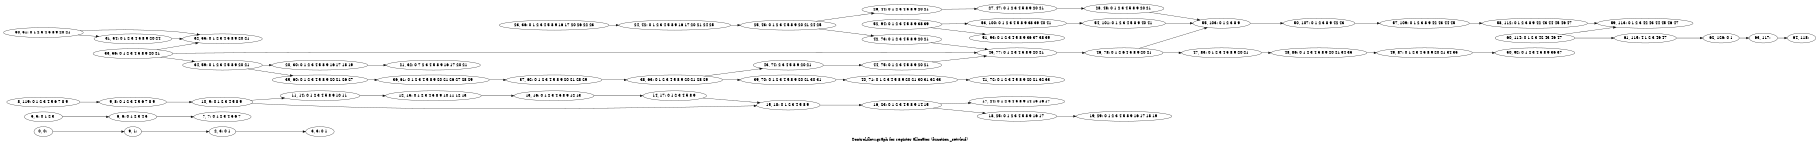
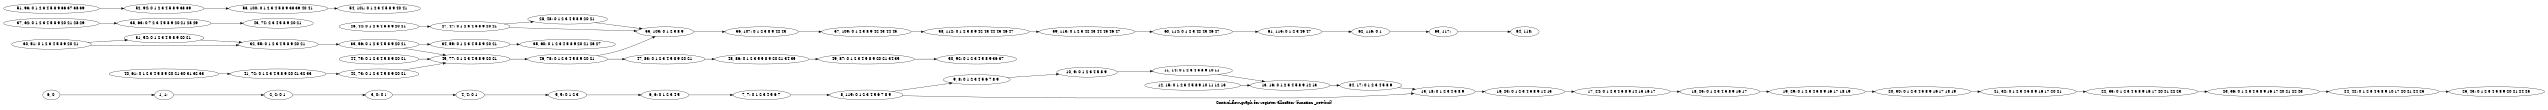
  digraph {
    label="Control-flow-graph for register allocator (function _setvbuf)"
    rankdir=LR
-   n1 [label="0, 0: "]
-   n2 [label="9, 1:"]
-   n3 [label="2, 3: 0 1"]
-   n4 [label="3, 3: 0 1 "]
+   n1 [label="6, 0:"]
+   n2 [label="1, 1: "]
+   n3 [label="2, 2: 0 1 "]
+   n4 [label="3, 0: 0 1"]
+   n5 [label="4, 4: 0 1 "]
    n6 [label="5, 5: 0 1 2 3 "]
    n7 [label="6, 6: 0 1 2 3 4 5 "]
    n8 [label="7, 7: 0 1 2 3 4 5 6 7 "]
    n9 [label="8, 119: 0 1 2 3 4 5 6 7 8 9 "]
    n10 [label="9, 8: 0 1 2 3 4 5 6 7 8 9 "]
    n11 [label="10, 9: 0 1 2 3 4 5 8 9 "]
    n12 [label="11, 14: 0 1 2 3 4 5 8 9 10 11 "]
    n13 [label="15, 18: 0 1 2 3 4 5 8 9 "]
    n14 [label="12, 15: 0 1 2 3 4 5 8 9 10 11 12 13 "]
    n15 [label="16, 23: 0 1 2 3 4 5 8 9 14 15 "]
    n16 [label="13, 16: 0 1 2 3 4 5 8 9 12 13 "]
-   n17 [label="14, 17: 0 1 2 3 4 5 8 9 "]
+   n17 [label="84, 17: 0 1 2 3 4 5 8 9"]
    n18 [label="17, 24: 0 1 2 3 4 5 8 9 14 15 16 17 "]
    n19 [label="18, 25: 0 1 2 3 4 5 8 9 16 17 "]
    n20 [label="19, 29: 0 1 2 3 4 5 8 9 16 17 18 19 "]
    n21 [label="20, 30: 0 1 2 3 4 5 8 9 16 17 18 19 "]
-   n22 [label="21, 32: 0 7 2 3 4 5 8 9 16 17 20 21"]
-   n24 [label="23, 36: 0 1 2 3 4 5 8 9 16 17 20 26 22 23"]
-   n25 [label="24, 42: 0 1 2 3 4 5 8 9 16 17 20 21 24 25 "]
+   n22 [label="21, 32: 0 1 2 3 4 5 8 9 16 17 20 21 "]
+   n23 [label="22, 35: 0 1 2 3 4 5 8 9 16 17 20 21 22 23 "]
+   n24 [label="23, 36: 0 1 2 3 4 5 8 9 16 17 20 21 22 23 "]
+   n25 [label="24, 42: 0 1 2 3 4 5 8 9 10 17 20 21 24 25"]
    n26 [label="25, 43: 0 1 2 3 4 5 8 9 20 21 24 25 "]
    n27 [label="26, 44: 0 1 2 3 4 5 8 9 20 21 "]
    n28 [label="27, 47: 0 1 2 3 4 5 8 9 20 21 "]
    n29 [label="28, 48: 0 1 2 3 4 5 8 9 20 21 "]
    n30 [label="55, 103: 0 1 2 3 8 9 "]
-   n31 [label="50, 107: 0 1 2 3 8 9 42 43"]
+   n31 [label="56, 107: 0 1 2 3 8 9 42 43 "]
    n32 [label="30, 51: 0 1 2 3 4 5 8 9 20 21 "]
-   n33 [label="31, 54: 0 1 2 3 4 5 8 9 20 24"]
+   n33 [label="31, 54: 0 1 2 3 4 5 8 9 20 21 "]
    n34 [label="32, 55: 0 1 2 3 4 5 8 9 20 21 "]
    n35 [label="33, 56: 0 1 2 3 4 5 8 9 20 21 "]
    n36 [label="34, 59: 0 1 2 3 4 5 8 9 20 21 "]
    n37 [label="45, 77: 0 1 2 3 4 5 8 9 20 21 "]
    n38 [label="35, 60: 0 1 2 3 4 5 8 9 20 21 26 27 "]
-   n39 [label="46, 78: 0 1 2 6 4 5 8 9 20 21"]
-   n40 [label="36, 61: 0 1 2 3 4 5 8 9 20 21 26 27 28 29 "]
+   n39 [label="46, 78: 0 1 2 3 4 5 8 9 20 21 "]
    n41 [label="37, 62: 0 1 2 3 4 5 8 9 20 21 28 29 "]
-   n42 [label="38, 63: 0 1 2 3 4 5 8 9 20 21 28 29 "]
-   n43 [label="39, 70: 0 1 2 3 4 5 8 9 20 21 30 31 "]
+   n42 [label="38, 63: 0 7 2 3 4 5 8 9 20 21 28 29"]
    n44 [label="43, 74: 2 3 4 5 8 9 20 21 "]
-   n45 [label="40, 71: 0 1 2 3 4 5 8 9 20 21 30 31 32 33 "]
+   n45 [label="40, 61: 0 1 2 3 4 5 8 9 20 21 30 31 32 33"]
    n46 [label="44, 75: 0 1 2 3 4 5 8 9 20 21 "]
    n47 [label="41, 72: 0 1 2 3 4 5 8 9 20 21 32 33 "]
    n48 [label="42, 73: 0 1 2 3 4 5 8 9 20 21 "]
    n49 [label="47, 83: 0 1 2 3 4 5 8 9 20 21 "]
-   n50 [label="48, 86: 0 1 2 3 4 5 8 9 20 21 34 35 "]
+   n50 [label="48, 86: 0 1 2 3 5 5 8 9 20 21 34 35"]
    n51 [label="49, 87: 0 1 2 3 4 5 8 9 20 21 34 35 "]
    n52 [label="50, 92: 0 1 2 3 4 5 8 9 36 37 "]
    n53 [label="51, 93: 0 1 2 3 4 5 8 9 36 37 38 39 "]
    n54 [label="52, 94: 0 1 2 3 4 5 8 9 38 39 "]
    n55 [label="53, 100: 0 1 2 3 4 5 8 9 38 39 40 41 "]
    n56 [label="54, 101: 0 1 2 3 4 5 8 9 40 41 "]
    n57 [label="57, 109: 0 1 2 3 8 9 42 43 44 45 "]
    n58 [label="58, 112: 0 1 2 3 8 9 42 43 44 45 46 47 "]
    n59 [label="59, 113: 0 1 2 3 42 43 44 45 46 47 "]
    n60 [label="60, 114: 0 1 2 3 42 43 46 47 "]
-   n61 [label="61, 115: 4 1 2 3 46 47"]
-   n62 [label="62, 126: 0 1"]
+   n61 [label="61, 115: 0 1 2 3 46 47 "]
+   n62 [label="62, 116: 0 1 "]
    n63 [label="63, 117: "]
    n64 [label="64, 118: "]
    n1 -> n2
    n2 -> n3
    n3 -> n4
+   n4 -> n5
+   n5 -> n6
    n6 -> n7
    n7 -> n8
+   n8 -> n9
    n9 -> n10
    n10 -> n11
    n11 -> n12
-   n11 -> n13
-   n12 -> n14
+   n9 -> n13
+   n12 -> n16
    n13 -> n15
    n14 -> n16
    n15 -> n18
    n16 -> n17
    n17 -> n13
-   n15 -> n19
+   n18 -> n19
    n19 -> n20
-   n36 -> n21
+   n20 -> n21
    n21 -> n22
+   n22 -> n23
+   n23 -> n24
    n24 -> n25
    n25 -> n26
-   n26 -> n27
    n27 -> n28
    n28 -> n29
    n29 -> n30
    n30 -> n31
    n31 -> n57
    n32 -> n33
    n32 -> n34
    n33 -> n34
-   n35 -> n34
+   n34 -> n35
    n35 -> n36
    n35 -> n37
    n36 -> n38
    n37 -> n39
-   n38 -> n40
    n39 -> n30
    n39 -> n49
-   n40 -> n41
    n41 -> n42
-   n42 -> n43
    n42 -> n44
-   n43 -> n45
-   n44 -> n46
    n45 -> n47
    n46 -> n37
-   n26 -> n48
+   n47 -> n48
    n48 -> n37
    n49 -> n50
    n50 -> n51
    n51 -> n52
-   n54 -> n53
+   n53 -> n54
    n54 -> n55
    n55 -> n56
-   n56 -> n30
+   n28 -> n30
    n57 -> n58
    n58 -> n59
-   n60 -> n59
+   n59 -> n60
    n60 -> n61
    n61 -> n62
    n62 -> n63
    n63 -> n64
  }
